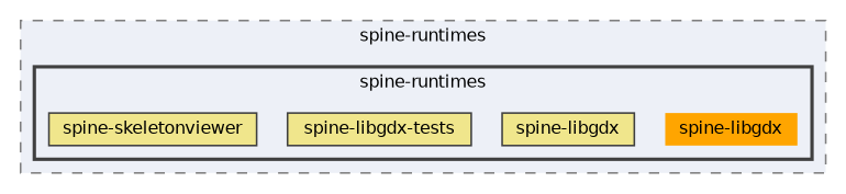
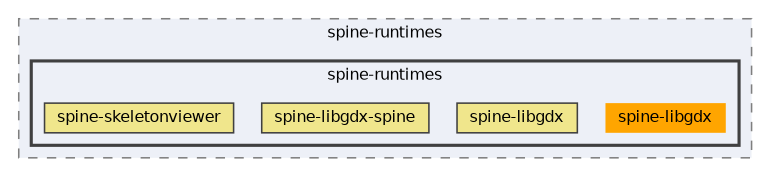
  digraph {
    compound=true
    node [fontname=Helvetica fontsize=10 shape=box style=filled fillcolor=khaki color=grey25]
    n1 [height=0.2 label="spine-libgdx" shape=plaintext width=0.4 fillcolor=orange color=""]
    n2 [height=0.2 label="spine-libgdx" width=0.4]
-   n3 [height=0.2 label="spine-libgdx-tests" width=0.4]
+   n3 [height=0.2 label="spine-libgdx-spine" width=0.4]
    n4 [height=0.2 label="spine-skeletonviewer" width=0.4]
    subgraph cluster_1 {
      bgcolor="#edf0f7"
      fontname=Helvetica
      fontsize=10
      label="spine-runtimes"
      pencolor=grey50
      style="filled,dashed"
      subgraph cluster_2 {
        bgcolor="#edf0f7"
        fontname=Helvetica
        fontsize=10
        pencolor=grey25
        style="filled,bold"
        n1
        n2
        n3
        n4
      }
    }
  }
